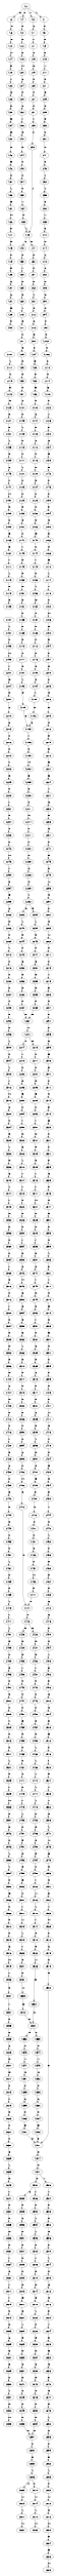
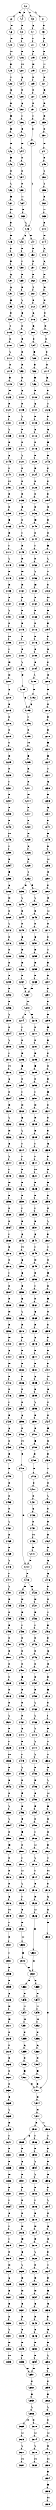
  strict digraph {
    S0
    S1
    S2
    S3
    S4
    S5
    S6
    S7
    S8
    S9
    S10
    S11
    S12
    S13
    S14
    S15
    S16
    S17
    S18
    S19
    S20
    S21
    S22
    S23
    S24
    S25
    S26
    S27
    S28
    S29
    S30
    S31
    S32
    S33
    S34
    S35
    S36
    S37
    S38
    S39
    S40
    S41
    S42
    S43
    S44
    S45
    S46
    S47
    S48
    S49
    S50
    S51
    S52
    S53
    S54
    S55
    S56
    S57
    S58
    S59
    S60
    S61
    S62
    S63
    S64
    S65
    S66
    S67
    S68
    S69
    S70
    S71
    S72
    S73
    S74
    S75
    S76
    S77
    S78
    S79
    S80
    S81
    S82
    S83
    S84
    S85
    S86
    S87
    S88
    S89
    S90
    S91
    S92
    S93
    S94
    S95
    S96
    S97
    S98
    S99
    S100
    S101
    S102
+   S103
    S104
    S105
    S106
    S107
    S108
    S109
    S110
    S111
    S112
    S113
    S114
    S115
    S116
    S117
    S118
    S119
    S120
    S121
    S122
    S123
    S124
    S125
    S126
    S127
    S128
    S129
    S130
    S131
    S132
    S133
    S134
    S135
    S136
    S137
    S138
    S139
    S140
    S141
    S142
    S143
    S144
    S145
    S146
    S147
    S148
    S149
    S150
    S151
    S152
    S153
    S154
    S155
    S156
    S157
    S158
    S159
    S160
    S161
    S162
    S163
    S164
    S165
    S166
    S167
    S168
    S169
    S170
    S171
    S172
    S173
    S174
    S175
    S176
    S177
    S178
    S179
    S180
    S181
    S182
    S183
    S184
    S185
    S186
    S187
    S188
    S189
    S190
    S191
    S192
    S193
    S194
    S195
    S196
    S197
    S198
    S199
    S200
    S201
    S202
    S203
    S204
    S205
    S206
    S207
    S208
    S209
    S210
    S211
    S212
    S213
    S214
    S215
    S216
    S217
    S218
    S219
    S220
    S221
    S222
    S223
    S224
    S225
    S226
    S227
    S228
    S229
    S230
    S231
    S232
    S233
    S234
    S235
    S236
    S237
    S238
    S239
    S240
    S241
    S242
    S243
    S244
    S245
    S246
    S247
    S248
    S249
    S250
    S251
    S252
    S253
    S254
    S255
    S256
    S257
    S258
    S259
    S260
    S261
    S262
    S263
    S264
    S265
    S266
    S267
    S268
    S269
    S270
    S271
    S272
    S273
    S274
    S275
    S276
    S277
    S278
    S279
    S280
    S281
    S282
    S283
    S284
    S285
    S286
    S287
    S288
    S289
    S290
    S291
    S292
    S293
    S294
    S295
    S296
    S297
    S298
    S299
    S300
    S301
    S302
    S303
    S304
    S305
    S306
    S307
    S308
    S309
    S310
    S311
    S312
    S313
    S314
    S315
    S316
    S317
    S318
    S319
    S320
    S321
    S322
    S323
    S324
    S325
    S326
    S327
    S328
    S329
    S330
    S331
    S332
    S333
    S334
    S335
    S336
    S337
    S338
    S339
    S340
    S341
    S342
    S343
    S344
    S345
    S346
    S347
    S348
    S349
    S350
    S351
    S352
    S353
    S354
    S355
    S356
    S357
    S358
    S359
    S360
    S361
    S362
    S363
    S364
    S365
    S366
    S367
    S368
    S369
    S370
    S371
    S372
    S373
    S374
    S375
    S376
    S377
    S378
    S379
    S380
    S381
    S382
    S383
    S384
    S385
    S386
    S387
    S388
    S389
    S390
    S391
    S392
    S393
    S394
    S395
    S396
    S397
    S398
    S399
    S400
    S401
    S402
    S403
    S404
    S405
    S406
    S407
    S408
    S409
    S410
    S411
    S412
    S413
    S414
    S415
    S416
    S417
    S418
    S419
    S420
    S421
    S422
    S423
    S424
    S425
    S426
    S427
    S428
    S429
    S430
    S431
    S432
    S433
    S434
    S435
    S436
    S437
    S438
    S439
    S440
    S441
    S442
    S443
    S444
    S445
    S446
    S447
    S448
    S449
    S450
    S451
    S452
    S453
    S454
    S455
    S456
    S457
    S458
    S459
    S460
    S461
    S462
    S463
    S464
    S465
    S466
    S467
    S468
    S469
    S470
    S471
    S472
    S473
    S474
    S475
    S476
    S477
    S478
    S479
    S480
    S481
    S482
    S483
    S484
    S485
    S486
    S487
    S488
    S489
    S490
    S491
    S492
    S493
    S494
    S495
    S496
    S497
    S498
    S499
    S500
    S501
    S502
    S503
    S504
    S505
    S506
    S507
    S508
    S509
    S510
    S511
    S512
    S513
    S514
    S515
    S516
    S517
    S518
    S519
    S520
    S521
    S522
    S523
    S524
    S525
    S526
    S527
    S528
    S529
    S530
    S531
    S532
    S533
    S534
    S535
    S536
    S537
    S538
    S539
    S540
    S541
    S542
    S543
    S544
    S545
    S546
    S547
    S548
    S549
    S550
    S551
    S552
    S553
    S554
    S555
    S556
    S557
    S558
    S559
    S560
    S561
    S562
    S563
    S564
    S565
    S566
    S567
    S568
    S569
    S570
    S571
    S572
    S573
    S574
    S575
    S576
    S577
    S578
    S579
    S580
    S581
    S582
    S583
    S584
    S585
    S586
    S587
    S588
    S589
    S590
    S591
    S592
    S593
    S594
    S595
    S596
    S597
    S598
    S599
    S600
    S601
    S602
    S603
    S604
    S605
    S606
    S607
    S608
    S609
    S610
    S611
    S612
    S613
    S614
    S615
    S616
    S617
    S618
    S619
    S620
    S621
    S622
    S623
    S624
    S625
    S626
    S627
    S628
    S629
    S630
    S631
    S632
    S633
    S634
    S635
    S636
    S637
    S638
    S639
    S640
    S641
    S642
    S643
    S644
    S645
    S646
    S647
    S648
    S649
    S650
    S651
    S652
    S653
    S654
    S655
    S656
    S657
    S658
    S659
    S660
    S661
    S662
    S663
    S664
    S665
    S666
    S667
    S668
    S669
    S670
    S671
    S672
    S673
    S674
    S675
    S676
    S677
    S678
    S679
    S680
    S681
    S682
    S683
    S684
    S685
    S686
    S687
    S688
    S689
    S690
    S691
    S692
    S693
    S0 -> S1 [label=S]
    S0 -> S2 [label=G]
    S0 -> S3 [label=V]
    S0 -> S4 [label=P]
    S1 -> S5 [label=L]
    S2 -> S6 [label=R]
    S3 -> S7 [label=C]
    S4 -> S8 [label=E]
    S5 -> S9 [label=L]
    S6 -> S10 [label=A]
    S7 -> S11 [label=I]
    S8 -> S12 [label=R]
    S9 -> S13 [label=L]
    S10 -> S14 [label=W]
    S11 -> S15 [label=Q]
    S12 -> S16 [label=A]
    S13 -> S17 [label=V]
    S14 -> S18 [label=F]
    S15 -> S19 [label=N]
    S16 -> S20 [label=M]
    S17 -> S21 [label=L]
    S18 -> S22 [label=V]
    S19 -> S23 [label=L]
    S20 -> S24 [label=C]
    S21 -> S25 [label=G]
    S22 -> S26 [label=G]
    S23 -> S27 [label=L]
    S24 -> S28 [label=A]
    S25 -> S29 [label=D]
    S26 -> S30 [label=D]
    S27 -> S31 [label=L]
    S28 -> S32 [label=C]
    S29 -> S33 [label=D]
    S30 -> S34 [label=E]
    S31 -> S35 [label=V]
    S32 -> S36 [label=V]
    S33 -> S37 [label=L]
    S34 -> S38 [label=E]
    S35 -> S39 [label=L]
    S36 -> S40 [label=Q]
    S37 -> S41 [label=A]
    S38 -> S42 [label=Q]
    S39 -> S43 [label=S]
    S40 -> S44 [label=N]
    S41 -> S45 [label=P]
    S42 -> S46 [label=E]
    S43 -> S47 [label=N]
    S43 -> S48 [label=G]
    S44 -> S49 [label=L]
    S45 -> S50 [label=S]
    S46 -> S51 [label=A]
    S47 -> S52 [label=E]
    S48 -> S53 [label=E]
    S49 -> S54 [label=L]
    S50 -> S55 [label=S]
    S51 -> S56 [label=S]
    S52 -> S57 [label=L]
    S53 -> S58 [label=V]
    S54 -> S59 [label=L]
    S55 -> S60 [label=P]
    S56 -> S61 [label=H]
    S57 -> S62 [label=A]
    S58 -> S63 [label=A]
    S59 -> S64 [label=V]
    S60 -> S65 [label=V]
    S61 -> S66 [label=M]
    S62 -> S67 [label=S]
    S63 -> S68 [label=P]
    S64 -> S69 [label=L]
    S65 -> S70 [label=P]
    S66 -> S71 [label=P]
    S67 -> S72 [label=P]
    S68 -> S73 [label=S]
    S69 -> S43 [label=S]
    S70 -> S74 [label=R]
    S71 -> S75 [label=N]
    S72 -> S76 [label=C]
    S73 -> S77 [label=G]
    S74 -> S78 [label=G]
    S75 -> S79 [label=L]
    S76 -> S80 [label=G]
    S77 -> S81 [label=L]
    S78 -> S82 [label=C]
    S79 -> S83 [label=R]
    S80 -> S84 [label=L]
    S81 -> S85 [label=Q]
    S82 -> S86 [label=A]
    S83 -> S87 [label=C]
    S84 -> S88 [label=E]
    S85 -> S89 [label=P]
    S86 -> S90 [label=D]
    S87 -> S91 [label=C]
    S88 -> S92 [label=P]
    S89 -> S93 [label=D]
    S90 -> S94 [label=L]
    S91 -> S95 [label=E]
    S92 -> S96 [label=E]
    S93 -> S97 [label=A]
    S94 -> S98 [label=L]
    S95 -> S99 [label=P]
    S96 -> S100 [label=A]
    S97 -> S101 [label=C]
    S98 -> S102 [label=T]
+   S99 -> S103 [label=I]
    S100 -> S104 [label=C]
    S101 -> S105 [label=A]
    S102 -> S106 [label=L]
+   S103 -> S107 [label=L]
    S104 -> S108 [label=A]
    S105 -> S109 [label=S]
    S106 -> S110 [label=L]
    S107 -> S111 [label=S]
    S108 -> S112 [label=G]
    S109 -> S113 [label=L]
    S110 -> S114 [label=A]
    S111 -> S115 [label=L]
    S112 -> S116 [label=L]
    S113 -> S117 [label=L]
    S114 -> S118 [label=E]
    S115 -> S119 [label=F]
    S116 -> S120 [label=L]
    S117 -> S121 [label=S]
    S118 -> S122 [label=R]
    S119 -> S123 [label=K]
    S120 -> S124 [label=R]
    S121 -> S125 [label=L]
    S122 -> S126 [label=V]
    S123 -> S127 [label=D]
    S124 -> S128 [label=L]
    S125 -> S129 [label=L]
    S126 -> S130 [label=P]
    S127 -> S131 [label=A]
    S128 -> S132 [label=L]
    S129 -> S133 [label=P]
    S130 -> S134 [label=G]
    S131 -> S135 [label=S]
    S132 -> S136 [label=P]
    S133 -> S137 [label=Q]
    S134 -> S138 [label=H]
    S135 -> S139 [label=K]
    S136 -> S140 [label=H]
    S137 -> S141 [label=L]
    S138 -> S142 [label=R]
    S139 -> S143 [label=G]
    S140 -> S144 [label=L]
    S141 -> S145 [label=V]
    S142 -> S146 [label=L]
    S143 -> S147 [label=Y]
    S144 -> S148 [label=V]
    S145 -> S149 [label=P]
    S146 -> S150 [label=L]
    S147 -> S151 [label=M]
    S148 -> S152 [label=A]
    S149 -> S153 [label=K]
    S150 -> S154 [label=P]
    S151 -> S155 [label=D]
    S152 -> S156 [label=S]
    S153 -> S157 [label=H]
    S154 -> S158 [label=Q]
    S155 -> S159 [label=T]
    S156 -> S160 [label=H]
    S157 -> S161 [label=R]
    S158 -> S162 [label=R]
    S159 -> S163 [label=E]
    S160 -> S164 [label=Q]
    S161 -> S165 [label=L]
    S162 -> S166 [label=A]
    S163 -> S167 [label=R]
    S164 -> S168 [label=L]
    S165 -> S169 [label=L]
    S166 -> S170 [label=E]
    S167 -> S171 [label=I]
    S168 -> S172 [label=L]
    S169 -> S173 [label=P]
    S170 -> S174 [label=S]
    S171 -> S175 [label=S]
    S172 -> S176 [label=P]
    S173 -> S177 [label=Q]
    S174 -> S178 [label=V]
    S175 -> S179 [label=R]
    S176 -> S180 [label=Q]
    S177 -> S181 [label=Q]
    S178 -> S182 [label=L]
    S179 -> S183 [label=R]
    S180 -> S184 [label=Q]
    S181 -> S185 [label=S]
    S182 -> S186 [label=M]
+   S183 -> S187 [label=Q]
    S184 -> S188 [label=S]
    S185 -> S189 [label=Q]
    S186 -> S190 [label=E]
    S187 -> S191 [label=S]
    S188 -> S192 [label=Q]
    S189 -> S193 [label=G]
    S190 -> S194 [label=F]
    S191 -> S195 [label=L]
    S192 -> S193 [label=G]
    S193 -> S196 [label=I]
    S194 -> S197 [label=L]
    S195 -> S198 [label=M]
    S196 -> S199 [label=L]
    S197 -> S200 [label=K]
    S198 -> S201 [label=V]
    S199 -> S202 [label=M]
    S200 -> S203 [label=L]
    S201 -> S204 [label=H]
    S202 -> S205 [label=E]
    S203 -> S206 [label=Q]
    S204 -> S207 [label=N]
    S205 -> S208 [label=F]
    S206 -> S209 [label=E]
    S207 -> S210 [label=C]
    S208 -> S211 [label=L]
    S209 -> S212 [label=A]
    S210 -> S213 [label=P]
    S211 -> S214 [label=K]
    S212 -> S215 [label=R]
    S213 -> S216 [label=L]
    S214 -> S217 [label=L]
    S215 -> S218 [label=R]
    S216 -> S219 [label=L]
    S217 -> S220 [label=L]
    S218 -> S221 [label=E]
    S219 -> S222 [label=Y]
    S220 -> S223 [label=A]
    S221 -> S224 [label=E]
    S222 -> S225 [label=R]
    S223 -> S226 [label=G]
    S224 -> S227 [label=V]
    S225 -> S228 [label=L]
    S226 -> S229 [label=Q]
    S227 -> S230 [label=G]
    S228 -> S231 [label=I]
    S229 -> S232 [label=S]
    S230 -> S233 [label=D]
    S231 -> S234 [label=L]
    S232 -> S235 [label=E]
    S232 -> S236 [label=D]
    S233 -> S237 [label=G]
    S234 -> S238 [label=Q]
    S235 -> S239 [label=S]
    S236 -> S240 [label=S]
    S237 -> S241 [label=L]
    S238 -> S242 [label=L]
    S239 -> S243 [label=D]
    S240 -> S244 [label=D]
    S241 -> S245 [label=E]
    S242 -> S246 [label=M]
    S243 -> S247 [label=L]
    S244 -> S248 [label=L]
    S245 -> S249 [label=D]
    S246 -> S250 [label=V]
    S247 -> S251 [label=G]
    S248 -> S252 [label=G]
    S249 -> S253 [label=W]
    S250 -> S254 [label=D]
    S251 -> S255 [label=R]
    S252 -> S256 [label=R]
    S253 -> S257 [label=Q]
    S254 -> S258 [label=E]
    S255 -> S259 [label=R]
    S256 -> S260 [label=R]
    S257 -> S261 [label=L]
    S258 -> S262 [label=C]
    S259 -> S263 [label=L]
    S260 -> S264 [label=L]
    S261 -> S265 [label=Q]
    S262 -> S266 [label=N]
    S263 -> S267 [label=H]
    S264 -> S267 [label=H]
    S265 -> S268 [label=W]
    S266 -> S269 [label=L]
    S267 -> S270 [label=W]
    S268 -> S271 [label=A]
    S269 -> S272 [label=S]
    S270 -> S273 [label=H]
    S270 -> S274 [label=Q]
    S271 -> S275 [label=L]
    S272 -> S276 [label=L]
    S273 -> S277 [label=L]
    S274 -> S278 [label=V]
    S275 -> S279 [label=V]
    S276 -> S280 [label=L]
    S277 -> S281 [label=L]
    S278 -> S282 [label=L]
    S279 -> S283 [label=R]
    S280 -> S284 [label=T]
    S281 -> S285 [label=R]
    S282 -> S286 [label=R]
    S283 -> S287 [label=T]
    S284 -> S288 [label=Q]
    S285 -> S289 [label=E]
    S286 -> S290 [label=E]
    S287 -> S291 [label=L]
    S288 -> S292 [label=F]
    S289 -> S293 [label=L]
    S290 -> S294 [label=L]
    S291 -> S295 [label=L]
    S292 -> S296 [label=L]
    S293 -> S297 [label=I]
    S294 -> S298 [label=I]
    S295 -> S299 [label=D]
    S296 -> S300 [label=S]
    S297 -> S301 [label=N]
    S298 -> S302 [label=N]
    S299 -> S303 [label=E]
    S300 -> S304 [label=L]
    S301 -> S305 [label=K]
    S302 -> S306 [label=E]
    S303 -> S307 [label=R]
    S304 -> S308 [label=S]
    S305 -> S309 [label=R]
    S306 -> S310 [label=S]
    S307 -> S311 [label=L]
    S308 -> S312 [label=V]
    S309 -> S313 [label=I]
    S310 -> S314 [label=V]
    S311 -> S315 [label=A]
    S312 -> S316 [label=M]
    S313 -> S317 [label=V]
    S314 -> S318 [label=V]
    S315 -> S319 [label=F]
    S316 -> S320 [label=C]
    S317 -> S321 [label=M]
    S318 -> S322 [label=L]
    S319 -> S323 [label=E]
    S320 -> S324 [label=L]
    S321 -> S325 [label=E]
    S322 -> S326 [label=E]
    S323 -> S327 [label=L]
    S324 -> S328 [label=R]
    S325 -> S329 [label=L]
    S326 -> S330 [label=L]
    S327 -> S331 [label=L]
    S328 -> S332 [label=S]
    S329 -> S333 [label=I]
    S330 -> S334 [label=I]
    S331 -> S335 [label=P]
    S332 -> S336 [label=N]
    S333 -> S337 [label=P]
    S334 -> S338 [label=P]
    S335 -> S339 [label=G]
    S336 -> S340 [label=G]
    S337 -> S341 [label=G]
    S338 -> S342 [label=G]
    S339 -> S343 [label=P]
    S340 -> S344 [label=S]
    S341 -> S345 [label=V]
    S342 -> S346 [label=M]
    S343 -> S347 [label=A]
    S344 -> S348 [label=I]
    S345 -> S349 [label=N]
    S346 -> S350 [label=G]
    S347 -> S351 [label=N]
    S348 -> S352 [label=H]
    S349 -> S353 [label=P]
    S350 -> S354 [label=G]
    S351 -> S355 [label=P]
    S352 -> S356 [label=T]
    S353 -> S357 [label=V]
    S354 -> S358 [label=Q]
    S355 -> S359 [label=A]
    S356 -> S360 [label=L]
    S357 -> S361 [label=T]
    S358 -> S362 [label=E]
    S359 -> S363 [label=S]
    S360 -> S364 [label=L]
    S361 -> S365 [label=G]
    S362 -> S366 [label=S]
    S363 -> S367 [label=P]
    S364 -> S368 [label=I]
    S365 -> S369 [label=D]
    S366 -> S370 [label=P]
    S367 -> S371 [label=V]
    S368 -> S372 [label=D]
    S369 -> S373 [label=G]
    S370 -> S374 [label=R]
    S371 -> S375 [label=A]
    S372 -> S376 [label=L]
    S373 -> S377 [label=D]
    S374 -> S378 [label=E]
    S375 -> S379 [label=H]
    S376 -> S380 [label=I]
    S377 -> S381 [label=P]
    S378 -> S382 [label=E]
    S379 -> S383 [label=D]
    S380 -> S384 [label=T]
    S381 -> S385 [label=C]
    S382 -> S386 [label=A]
    S383 -> S387 [label=E]
    S384 -> S388 [label=D]
    S385 -> S389 [label=D]
    S386 -> S390 [label=L]
    S387 -> S391 [label=A]
    S388 -> S392 [label=N]
    S389 -> S393 [label=S]
    S390 -> S394 [label=L]
    S391 -> S395 [label=L]
    S392 -> S396 [label=D]
    S393 -> S397 [label=P]
    S394 -> S398 [label=C]
    S395 -> S399 [label=L]
    S396 -> S400 [label=H]
    S397 -> S401 [label=Q]
    S398 -> S402 [label=L]
    S399 -> S403 [label=T]
    S400 -> S404 [label=C]
    S401 -> S405 [label=E]
    S402 -> S406 [label=M]
    S403 -> S407 [label=L]
    S404 -> S408 [label=H]
    S405 -> S409 [label=D]
    S406 -> S410 [label=Q]
    S407 -> S411 [label=W]
    S408 -> S412 [label=L]
    S409 -> S413 [label=A]
    S410 -> S414 [label=D]
    S411 -> S415 [label=Q]
    S412 -> S416 [label=L]
    S413 -> S417 [label=L]
    S414 -> S418 [label=T]
    S415 -> S419 [label=Y]
    S416 -> S420 [label=I]
    S417 -> S421 [label=L]
    S418 -> S422 [label=H]
    S418 -> S423 [label=N]
    S419 -> S424 [label=T]
    S420 -> S425 [label=F]
    S421 -> S426 [label=C]
    S422 -> S427 [label=N]
    S423 -> S428 [label=N]
    S424 -> S429 [label=H]
    S425 -> S430 [label=C]
    S426 -> S431 [label=L]
    S427 -> S432 [label=R]
    S428 -> S433 [label=R]
    S429 -> S434 [label=N]
    S430 -> S435 [label=L]
    S431 -> S436 [label=M]
    S432 -> S437 [label=V]
    S433 -> S438 [label=V]
    S434 -> S439 [label=R]
    S435 -> S440 [label=F]
    S436 -> S441 [label=Q]
    S437 -> S442 [label=A]
    S438 -> S443 [label=A]
    S439 -> S444 [label=V]
    S440 -> S445 [label=T]
    S441 -> S414 [label=D]
    S442 -> S446 [label=T]
    S443 -> S447 [label=T]
    S444 -> S448 [label=A]
    S445 -> S449 [label=K]
    S446 -> S450 [label=L]
    S447 -> S451 [label=L]
    S448 -> S452 [label=S]
    S449 -> S453 [label=L]
    S450 -> S454 [label=D]
    S451 -> S455 [label=E]
    S452 -> S456 [label=L]
    S453 -> S457 [label=L]
    S454 -> S458 [label=D]
    S455 -> S459 [label=D]
    S456 -> S460 [label=D]
    S457 -> S461 [label=S]
    S458 -> S462 [label=S]
    S459 -> S463 [label=A]
    S460 -> S464 [label=D]
    S461 -> S465 [label=T]
    S462 -> S466 [label=S]
    S463 -> S467 [label=A]
    S464 -> S468 [label=A]
    S465 -> S469 [label=E]
    S466 -> S470 [label=S]
    S467 -> S471 [label=G]
    S468 -> S472 [label=G]
    S469 -> S473 [label=S]
    S470 -> S474 [label=S]
    S471 -> S475 [label=T]
    S472 -> S476 [label=G]
    S473 -> S477 [label=I]
    S474 -> S478 [label=S]
    S475 -> S479 [label=I]
    S476 -> S480 [label=P]
    S477 -> S481 [label=S]
    S478 -> S482 [label=E]
    S479 -> S483 [label=S]
    S480 -> S484 [label=A]
    S481 -> S485 [label=R]
    S482 -> S486 [label=R]
    S483 -> S487 [label=A]
    S484 -> S488 [label=V]
    S485 -> S489 [label=L]
    S486 -> S490 [label=Q]
    S487 -> S491 [label=E]
    S488 -> S492 [label=R]
    S489 -> S493 [label=F]
    S490 -> S494 [label=E]
    S491 -> S495 [label=R]
    S492 -> S496 [label=P]
    S493 -> S497 [label=L]
    S494 -> S498 [label=L]
    S495 -> S499 [label=Q]
    S496 -> S500 [label=G]
    S497 -> S501 [label=D]
    S498 -> S502 [label=V]
    S499 -> S503 [label=E]
    S500 -> S504 [label=Q]
    S501 -> S505 [label=L]
    S502 -> S506 [label=W]
    S503 -> S507 [label=L]
    S504 -> S508 [label=R]
    S505 -> S509 [label=Y]
    S506 -> S510 [label=S]
    S507 -> S511 [label=I]
    S508 -> S512 [label=E]
    S509 -> S513 [label=A]
    S510 -> S514 [label=V]
    S511 -> S515 [label=W]
    S512 -> S516 [label=L]
    S513 -> S517 [label=T]
    S514 -> S518 [label=Q]
    S515 -> S519 [label=S]
    S516 -> S520 [label=I]
    S517 -> S521 [label=S]
    S518 -> S522 [label=R]
    S519 -> S523 [label=V]
    S520 -> S524 [label=R]
    S521 -> S525 [label=A]
    S522 -> S526 [label=W]
    S523 -> S527 [label=Q]
    S524 -> S528 [label=V]
    S525 -> S529 [label=I]
    S526 -> S530 [label=H]
    S527 -> S531 [label=R]
    S528 -> S532 [label=V]
    S529 -> S533 [label=M]
    S530 -> S534 [label=N]
    S531 -> S535 [label=W]
    S532 -> S536 [label=Q]
    S533 -> S537 [label=E]
    S534 -> S538 [label=E]
    S534 -> S539 [label=Q]
    S535 -> S540 [label=H]
    S536 -> S541 [label=S]
    S537 -> S542 [label=D]
    S538 -> S543 [label=F]
    S539 -> S544 [label=F]
    S540 -> S534 [label=N]
    S541 -> S545 [label=W]
    S542 -> S546 [label=L]
    S543 -> S547 [label=V]
    S544 -> S548 [label=V]
    S545 -> S549 [label=H]
    S546 -> S550 [label=S]
    S547 -> S551 [label=M]
    S548 -> S552 [label=M]
    S549 -> S553 [label=N]
    S550 -> S554 [label=S]
    S551 -> S555 [label=L]
    S552 -> S556 [label=L]
    S553 -> S557 [label=K]
    S554 -> S558 [label=T]
    S555 -> S559 [label=C]
    S556 -> S560 [label=C]
    S557 -> S561 [label=F]
    S558 -> S562 [label=H]
    S559 -> S563 [label=T]
    S560 -> S564 [label=T]
    S561 -> S565 [label=V]
    S562 -> S566 [label=L]
    S563 -> S567 [label=E]
    S564 -> S568 [label=E]
    S565 -> S569 [label=M]
    S566 -> S570 [label=A]
    S567 -> S571 [label=P]
    S568 -> S571 [label=P]
    S569 -> S572 [label=L]
    S570 -> S573 [label=T]
    S571 -> S574 [label=D]
    S572 -> S575 [label=C]
    S573 -> S576 [label=G]
    S574 -> S577 [label=A]
    S575 -> S578 [label=T]
    S576 -> S579 [label=M]
    S577 -> S580 [label=V]
    S577 -> S581 [label=T]
    S578 -> S582 [label=E]
    S579 -> S583 [label=V]
    S580 -> S584 [label=V]
    S581 -> S585 [label=C]
    S581 -> S586 [label=V]
    S582 -> S571 [label=P]
    S583 -> S587 [label=P]
    S584 -> S588 [label=P]
    S585 -> S589 [label=P]
    S586 -> S590 [label=P]
    S587 -> S591 [label=V]
    S588 -> S592 [label=T]
    S589 -> S593 [label=G]
    S590 -> S594 [label=S]
    S591 -> S595 [label=L]
    S592 -> S596 [label=Q]
    S593 -> S597 [label=P]
    S594 -> S598 [label=S]
    S595 -> S599 [label=F]
    S596 -> S600 [label=L]
    S597 -> S601 [label=T]
    S598 -> S602 [label=P]
    S599 -> S603 [label=G]
    S600 -> S604 [label=S]
    S601 -> S605 [label=A]
    S602 -> S606 [label=V]
    S603 -> S607 [label=N]
    S604 -> S608 [label=A]
    S605 -> S609 [label=T]
    S606 -> S610 [label=P]
    S607 -> S611 [label=H]
    S608 -> S612 [label=G]
    S609 -> S613 [label=N]
    S610 -> S614 [label=N]
    S611 -> S615 [label=L]
    S612 -> S616 [label=Q]
    S613 -> S617 [label=H]
    S614 -> S618 [label=R]
    S615 -> S619 [label=Y]
    S616 -> S620 [label=P]
    S617 -> S621 [label=G]
    S618 -> S622 [label=S]
    S619 -> S623 [label=D]
    S620 -> S624 [label=V]
    S621 -> S625 [label=S]
    S622 -> S626 [label=A]
    S623 -> S627 [label=L]
    S624 -> S628 [label=R]
    S625 -> S629 [label=R]
    S626 -> S630 [label=R]
    S627 -> S631 [label=L]
    S628 -> S632 [label=H]
    S629 -> S633 [label=N]
    S630 -> S634 [label=N]
    S631 -> S635 [label=Q]
    S632 -> S636 [label=G]
    S633 -> S637 [label=G]
    S634 -> S638 [label=G]
    S635 -> S639 [label=S]
    S636 -> S640 [label=P]
    S637 -> S641 [label=P]
    S638 -> S642 [label=P]
    S639 -> S643 [label=R]
    S640 -> S644 [label=G]
    S641 -> S645 [label=G]
    S642 -> S646 [label=G]
    S643 -> S647 [label=V]
    S644 -> S648 [label=R]
    S645 -> S649 [label=R]
    S646 -> S650 [label=R]
    S647 -> S651 [label=L]
    S648 -> S652 [label=S]
    S649 -> S653 [label=P]
    S650 -> S654 [label=P]
    S651 -> S655 [label=P]
    S652 -> S656 [label=A]
    S653 -> S657 [label=N]
    S654 -> S657 [label=N]
    S655 -> S658 [label=H]
    S656 -> S659 [label=L]
    S657 -> S660 [label=L]
    S658 -> S661 [label=A]
    S659 -> S662 [label=R]
    S660 -> S663 [label=R]
    S661 -> S664 [label=V]
    S662 -> S665 [label=S]
    S663 -> S666 [label=S]
    S664 -> S667 [label=Q]
    S665 -> S668 [label=L]
    S666 -> S669 [label=M]
    S666 -> S670 [label=L]
    S667 -> S671 [label=V]
    S668 -> S672 [label=W]
    S669 -> S673 [label=W]
    S670 -> S674 [label=W]
    S671 -> S675 [label=V]
    S672 -> S676 [label=N]
    S673 -> S677 [label=S]
    S674 -> S678 [label=S]
    S675 -> S679 [label=A]
    S676 -> S680 [label=M]
    S677 -> S681 [label=M]
    S678 -> S682 [label=M]
    S679 -> S683 [label=N]
    S680 -> S684 [label=R]
    S683 -> S685 [label=C]
    S684 -> S686 [label=E]
    S685 -> S687 [label=F]
    S686 -> S688 [label=M]
    S687 -> S689 [label=E]
    S689 -> S690 [label=L]
    S690 -> S691 [label=S]
    S691 -> S692 [label=N]
    S692 -> S693 [label=M]
  }
